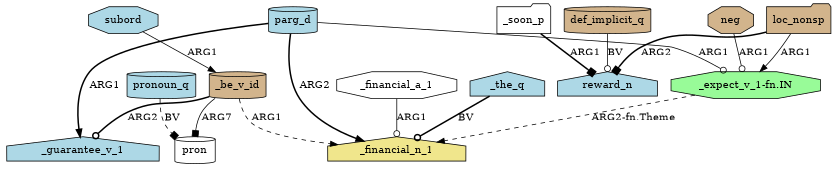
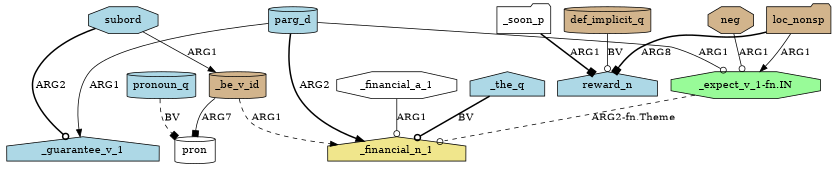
  digraph {
    fontname="DejaVu Serif"
    node [fillcolor=lightblue fontname="DejaVu Serif" shape=cylinder style=filled]
    edge [arrowhead=odot fontname="DejaVu Serif" style=solid]
    _financial_a_1 [fillcolor=white shape=octagon]
    n2 [fillcolor=khaki label=_financial_n_1 shape=house]
    subord [shape=octagon]
    _be_v_id [fillcolor=tan]
    _guarantee_v_1 [shape=house]
    pron [fillcolor=white]
    _soon_p [fillcolor=white shape=folder]
    n8 [label=reward_n shape=house]
    "_expect_v_1-fn.IN" [fillcolor=palegreen shape=octagon]
    parg_d
    loc_nonsp [fillcolor=tan shape=folder]
    neg [fillcolor=tan shape=octagon]
    _the_q [shape=house]
    def_implicit_q [fillcolor=tan]
    pronoun_q
    _financial_a_1 -> n2 [label=ARG1]
    subord -> _be_v_id [arrowhead=normal label=ARG1]
-   _be_v_id -> _guarantee_v_1 [label=ARG2 style=bold]
+   subord -> _guarantee_v_1 [label=ARG2 style=bold]
    _be_v_id -> n2 [arrowhead=normal label=ARG1 style=dashed]
    _be_v_id -> pron [arrowhead=box label=ARG7]
    _soon_p -> n8 [arrowhead=box label=ARG1 style=bold]
-   "_expect_v_1-fn.IN" -> n2 [arrowhead=normal label="ARG2-fn.Theme" style=dashed]
+   "_expect_v_1-fn.IN" -> n2 [label="ARG2-fn.Theme" style=dashed]
    parg_d -> n2 [arrowhead=normal label=ARG2 style=bold]
-   parg_d -> _guarantee_v_1 [arrowhead=normal label=ARG1 style=bold]
+   parg_d -> _guarantee_v_1 [arrowhead=normal label=ARG1]
    parg_d -> "_expect_v_1-fn.IN" [label=ARG1]
-   loc_nonsp -> n8 [arrowhead=box label=ARG2 style=bold]
+   loc_nonsp -> n8 [arrowhead=box label=ARG8 style=bold]
    loc_nonsp -> "_expect_v_1-fn.IN" [arrowhead=normal label=ARG1]
    neg -> "_expect_v_1-fn.IN" [label=ARG1]
    _the_q -> n2 [label=BV style=bold]
    def_implicit_q -> n8 [label=BV]
    pronoun_q -> pron [arrowhead=box label=BV style=dashed]
  }
